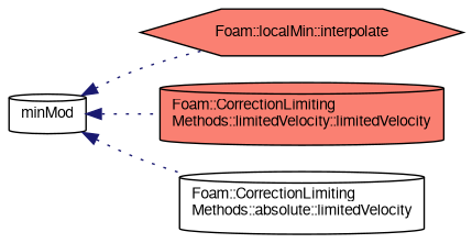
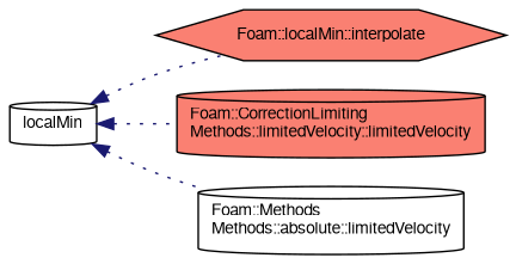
  digraph {
    rankdir=LR
    node [color=black fillcolor=white fontname=FreeSans fontsize=10 shape=cylinder style=filled]
    edge [color=midnightblue dir=back fontname=FreeSans fontsize=10 labelfontname=FreeSans labelfontsize=10 style=dotted]
-   n1 [fontcolor=black height=0.2 label=minMod width=0.4]
+   n1 [fontcolor=black height=0.2 label=localMin width=0.4]
    n2 [fillcolor=salmon height=0.2 label="Foam::localMin::interpolate" shape=hexagon width=0.4]
    n3 [fillcolor=salmon height=0.2 label="Foam::CorrectionLimiting\lMethods::limitedVelocity::limitedVelocity" width=0.4]
-   n4 [height=0.2 label="Foam::CorrectionLimiting\lMethods::absolute::limitedVelocity" width=0.4]
+   n4 [height=0.2 label="Foam::Methods\lMethods::absolute::limitedVelocity" width=0.4]
    n1 -> n2
    n1 -> n3
    n1 -> n4
  }
